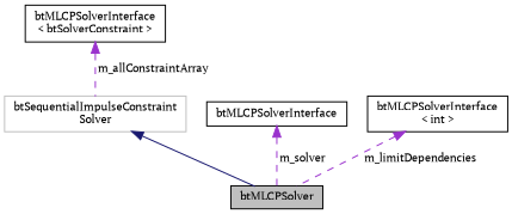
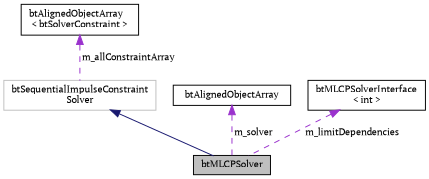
  digraph {
    fontname="PT Serif"
    rankdir=TB
    node [color=black fillcolor=white fontname="PT Serif" fontsize=10 shape=record style=filled]
    edge [color=darkorchid3 dir=back fontname="PT Serif" fontsize=10 labelfontname=Helvetica labelfontsize=10 style=dashed]
    n1 [fillcolor=grey75 fontcolor=black height=0.2 label=btMLCPSolver width=0.4]
    n2 [color=grey75 height=0.2 label="btSequentialImpulseConstraint\lSolver" width=0.4]
-   n3 [height=0.2 label=btMLCPSolverInterface width=0.4]
+   n3 [height=0.2 label=btAlignedObjectArray width=0.4]
    n4 [height=0.2 label="btMLCPSolverInterface\l\< int \>" width=0.4]
-   n5 [height=0.2 label="btMLCPSolverInterface\l\< btSolverConstraint \>" width=0.4]
+   n5 [height=0.2 label="btAlignedObjectArray\l\< btSolverConstraint \>" width=0.4]
    n2 -> n1 [color=midnightblue style=solid]
    n3 -> n1 [label=" m_solver"]
    n4 -> n1 [label=" m_limitDependencies"]
    n5 -> n2 [label=" m_allConstraintArray"]
  }
